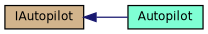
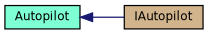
  digraph {
    rankdir=LR
    fontname="DejaVu Sans"
    node [color=black fontname="DejaVu Sans" fontsize=10 shape=record style=filled]
    n1 [fillcolor=tan height=0.2 label=IAutopilot width=0.4]
    n2 [fillcolor=aquamarine height=0.2 label=Autopilot width=0.4]
-   n1 -> n2 [color=midnightblue dir=back fontname="DejaVu Sans" fontsize=10 labelfontname=Helvetica labelfontsize=10 style=solid]
+   n2 -> n1 [color=midnightblue dir=back fontname="DejaVu Sans" fontsize=10 labelfontname=Helvetica labelfontsize=10 style=solid]
  }
